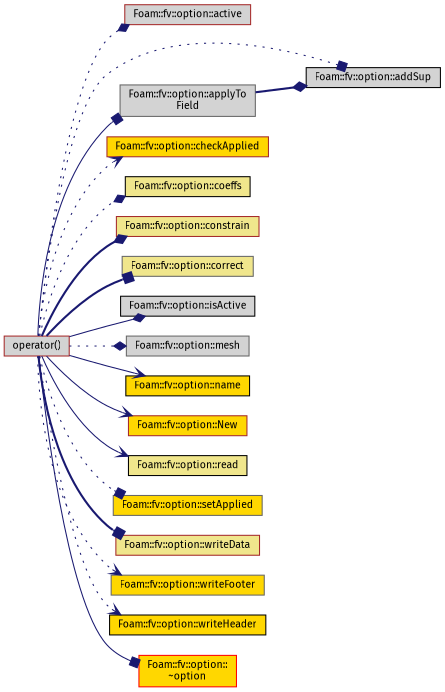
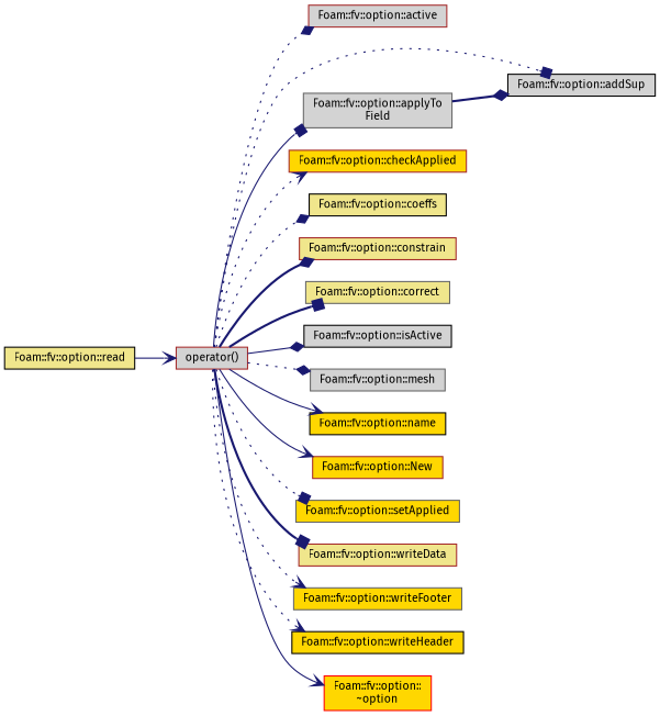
  digraph {
    fontname="Fira Sans"
    rankdir=LR
    node [color=brown fillcolor=gold fontname="Fira Sans" fontsize=10 shape=record style=filled]
    edge [arrowhead=diamond color=midnightblue fontname="Fira Sans" fontsize=10 labelfontname=Helvetica labelfontsize=10 style=dotted]
    n1 [fillcolor=lightgrey fontcolor=black height=0.2 label="operator()" width=0.4]
    n2 [fillcolor=lightgrey height=0.2 label="Foam::fv::option::active" width=0.4]
    n3 [color=black fillcolor=lightgrey height=0.2 label="Foam::fv::option::addSup" width=0.4]
    n4 [color=gray40 fillcolor=lightgrey height=0.2 label="Foam::fv::option::applyTo\lField" width=0.4]
    n5 [height=0.2 label="Foam::fv::option::checkApplied" width=0.4]
    n6 [color=black fillcolor=khaki height=0.2 label="Foam::fv::option::coeffs" width=0.4]
    n7 [fillcolor=khaki height=0.2 label="Foam::fv::option::constrain" width=0.4]
    n8 [color=gray40 fillcolor=khaki height=0.2 label="Foam::fv::option::correct" width=0.4]
    n9 [color=black fillcolor=lightgrey height=0.2 label="Foam::fv::option::isActive" width=0.4]
    n10 [color=gray40 fillcolor=lightgrey height=0.2 label="Foam::fv::option::mesh" width=0.4]
    n11 [color=black height=0.2 label="Foam::fv::option::name" width=0.4]
    n12 [height=0.2 label="Foam::fv::option::New" width=0.4]
    n13 [color=black fillcolor=khaki height=0.2 label="Foam::fv::option::read" width=0.4]
    n14 [color=gray40 height=0.2 label="Foam::fv::option::setApplied" width=0.4]
    n15 [fillcolor=khaki height=0.2 label="Foam::fv::option::writeData" width=0.4]
    n16 [color=gray40 height=0.2 label="Foam::fv::option::writeFooter" width=0.4]
    n17 [color=black height=0.2 label="Foam::fv::option::writeHeader" width=0.4]
    n18 [color=red height=0.2 label="Foam::fv::option::\l~option" width=0.4]
    n1 -> n2
    n1 -> n3 [arrowhead=box]
    n1 -> n4 [arrowhead=box style=solid]
    n1 -> n5 [arrowhead=vee]
    n1 -> n6
    n1 -> n7 [style=bold]
    n1 -> n8 [arrowhead=box style=bold]
    n1 -> n9 [style=solid]
    n1 -> n10
    n1 -> n11 [arrowhead=vee style=solid]
    n1 -> n12 [arrowhead=vee style=solid]
-   n1 -> n13 [arrowhead=vee style=solid]
+   n13 -> n1 [arrowhead=vee style=solid]
    n1 -> n14 [arrowhead=box]
    n1 -> n15 [arrowhead=box style=bold]
    n1 -> n16 [arrowhead=vee]
    n1 -> n17 [arrowhead=vee]
-   n1 -> n18 [arrowhead=box style=solid]
+   n1 -> n18 [arrowhead=vee style=solid]
    n4 -> n3 [style=bold]
  }
